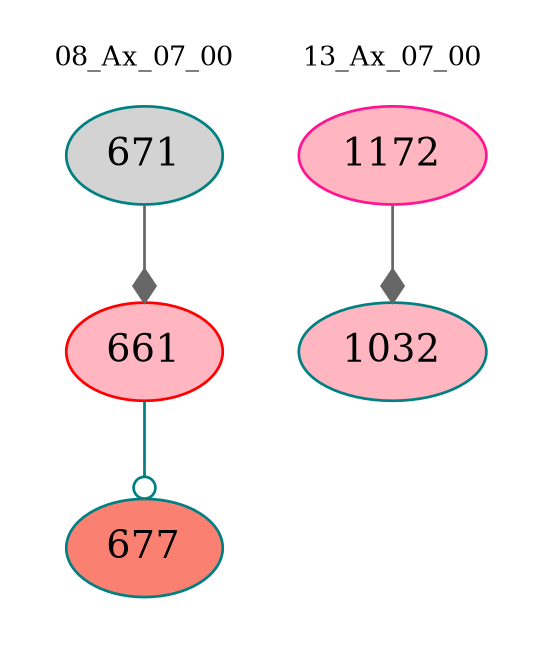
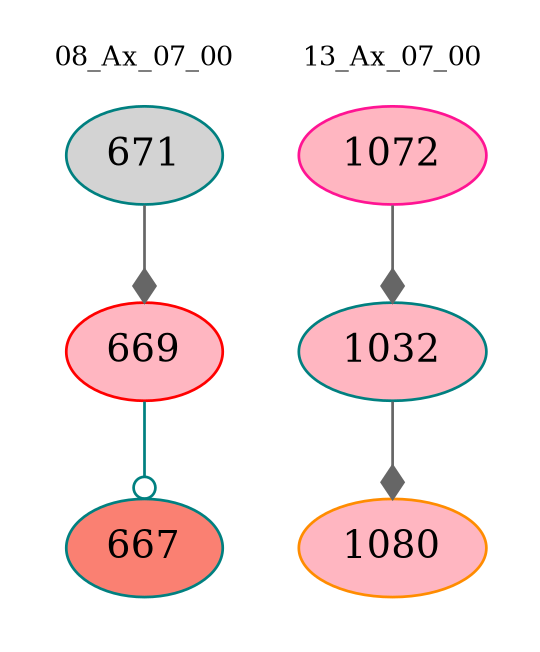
  digraph {
    node [color=teal fillcolor=lightpink style=filled]
    edge [arrowhead=diamond color=gray40]
    n1 [fillcolor=lightgrey label=671]
-   n2 [color=red label=661]
-   n3 [fillcolor=salmon label=677]
-   n4 [color=deeppink label=1172]
+   n2 [color=red label=669]
+   n3 [fillcolor=salmon label=667]
+   n4 [color=deeppink label=1072]
    n5 [label=1032]
+   n6 [color=darkorange label=1080]
    subgraph cluster_1 {
      color=white
      fontsize=10
      label="08_Ax_07_00"
      n1
      n2
      n3
    }
    subgraph cluster_2 {
      color=white
      fontsize=10
      label="13_Ax_07_00"
      n4
      n5
+     n6
    }
    n1 -> n2
    n2 -> n3 [arrowhead=odot color=teal]
    n4 -> n5
+   n5 -> n6
  }
